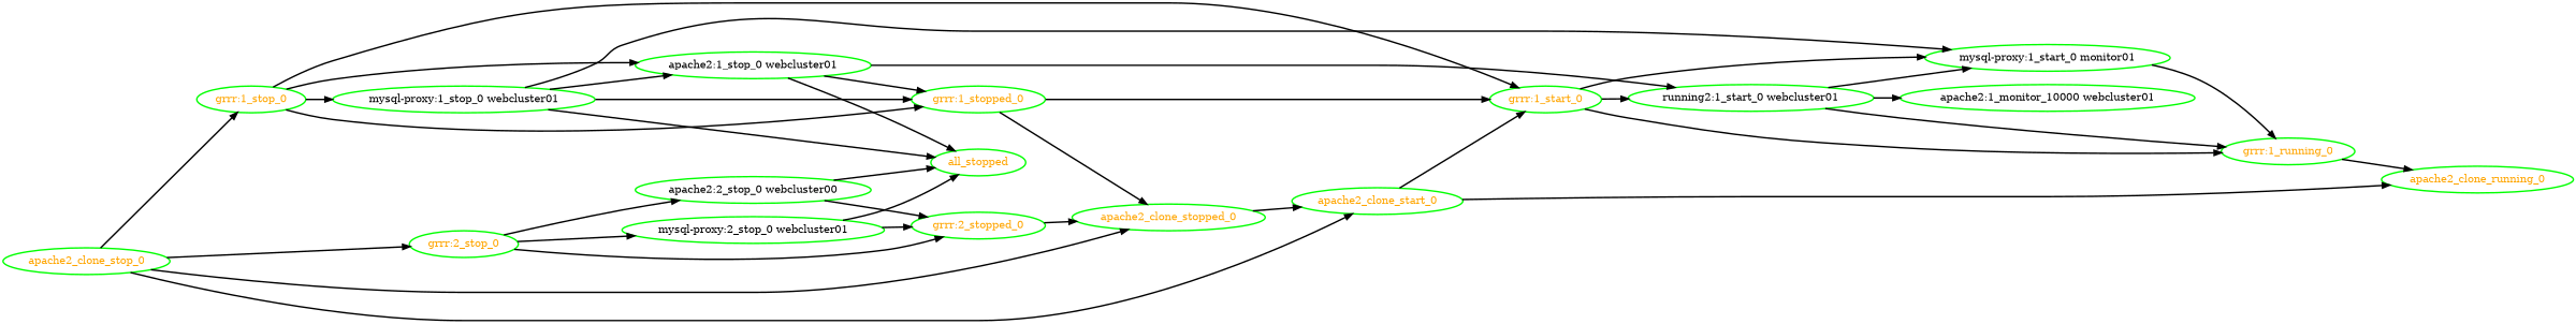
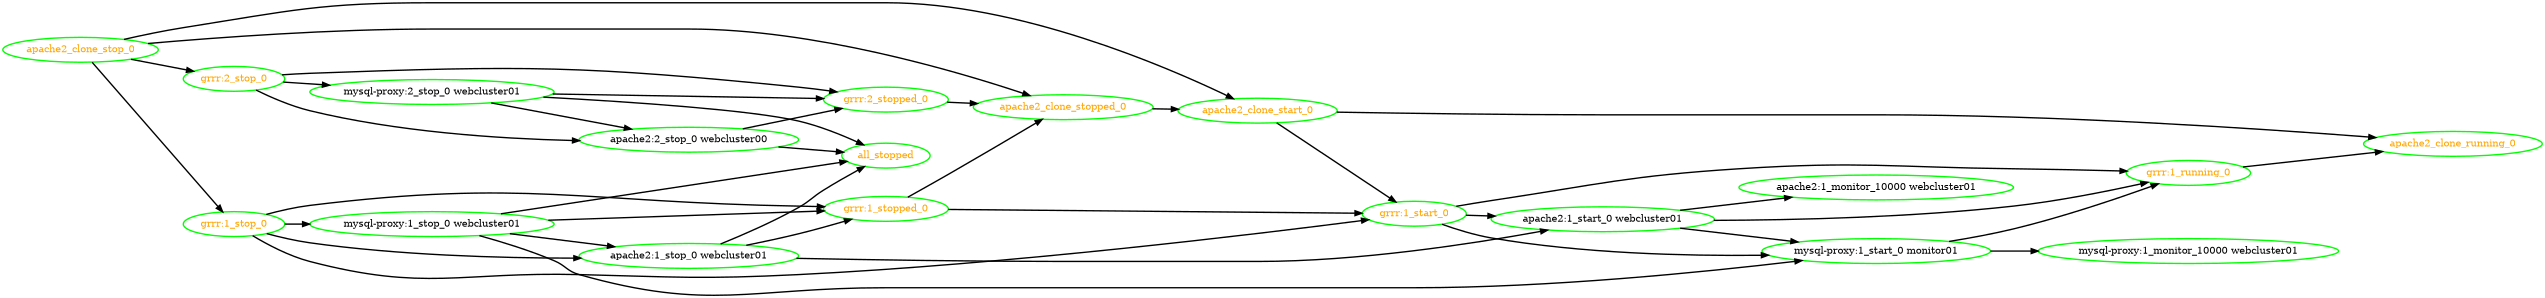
  digraph {
    rankdir=LR
    node [color=green fontcolor=orange style=bold]
    edge [style=bold]
    "apache2:1_monitor_10000 webcluster01" [fontcolor=black]
-   "apache2:1_start_0 webcluster01" [fontcolor=black label="running2:1_start_0 webcluster01"]
+   "apache2:1_start_0 webcluster01" [fontcolor=black]
    "grrr:1_running_0"
    n4 [fontcolor=black label="mysql-proxy:1_start_0 monitor01"]
    apache2_clone_running_0
+   "mysql-proxy:1_monitor_10000 webcluster01" [fontcolor=black]
    "apache2:1_stop_0 webcluster01" [fontcolor=black]
    all_stopped
    "grrr:1_stopped_0"
    "grrr:1_start_0"
    apache2_clone_stopped_0
    apache2_clone_start_0
    n13 [fontcolor=black label="apache2:2_stop_0 webcluster00"]
    "grrr:2_stopped_0"
    apache2_clone_stop_0
    "grrr:1_stop_0"
    "grrr:2_stop_0"
    "mysql-proxy:1_stop_0 webcluster01" [fontcolor=black]
    "mysql-proxy:2_stop_0 webcluster01" [fontcolor=black]
    "apache2:1_start_0 webcluster01" -> "apache2:1_monitor_10000 webcluster01"
    "apache2:1_start_0 webcluster01" -> "grrr:1_running_0"
    "apache2:1_start_0 webcluster01" -> n4
    "grrr:1_running_0" -> apache2_clone_running_0
    n4 -> "grrr:1_running_0"
+   n4 -> "mysql-proxy:1_monitor_10000 webcluster01"
    "apache2:1_stop_0 webcluster01" -> "apache2:1_start_0 webcluster01"
    "apache2:1_stop_0 webcluster01" -> all_stopped
    "apache2:1_stop_0 webcluster01" -> "grrr:1_stopped_0"
    "grrr:1_stopped_0" -> "grrr:1_start_0"
    "grrr:1_stopped_0" -> apache2_clone_stopped_0
    "grrr:1_start_0" -> "apache2:1_start_0 webcluster01"
    "grrr:1_start_0" -> "grrr:1_running_0"
    "grrr:1_start_0" -> n4
    apache2_clone_stopped_0 -> apache2_clone_start_0
    apache2_clone_start_0 -> apache2_clone_running_0
    apache2_clone_start_0 -> "grrr:1_start_0"
    n13 -> all_stopped
    n13 -> "grrr:2_stopped_0"
    "grrr:2_stopped_0" -> apache2_clone_stopped_0
    apache2_clone_stop_0 -> apache2_clone_stopped_0
    apache2_clone_stop_0 -> apache2_clone_start_0
    apache2_clone_stop_0 -> "grrr:1_stop_0"
    apache2_clone_stop_0 -> "grrr:2_stop_0"
    "grrr:1_stop_0" -> "apache2:1_stop_0 webcluster01"
    "grrr:1_stop_0" -> "grrr:1_stopped_0"
    "grrr:1_stop_0" -> "grrr:1_start_0"
    "grrr:1_stop_0" -> "mysql-proxy:1_stop_0 webcluster01"
    "grrr:2_stop_0" -> n13
    "grrr:2_stop_0" -> "grrr:2_stopped_0"
    "grrr:2_stop_0" -> "mysql-proxy:2_stop_0 webcluster01"
    "mysql-proxy:1_stop_0 webcluster01" -> n4
    "mysql-proxy:1_stop_0 webcluster01" -> "apache2:1_stop_0 webcluster01"
    "mysql-proxy:1_stop_0 webcluster01" -> all_stopped
    "mysql-proxy:1_stop_0 webcluster01" -> "grrr:1_stopped_0"
    "mysql-proxy:2_stop_0 webcluster01" -> all_stopped
+   "mysql-proxy:2_stop_0 webcluster01" -> n13
    "mysql-proxy:2_stop_0 webcluster01" -> "grrr:2_stopped_0"
  }
